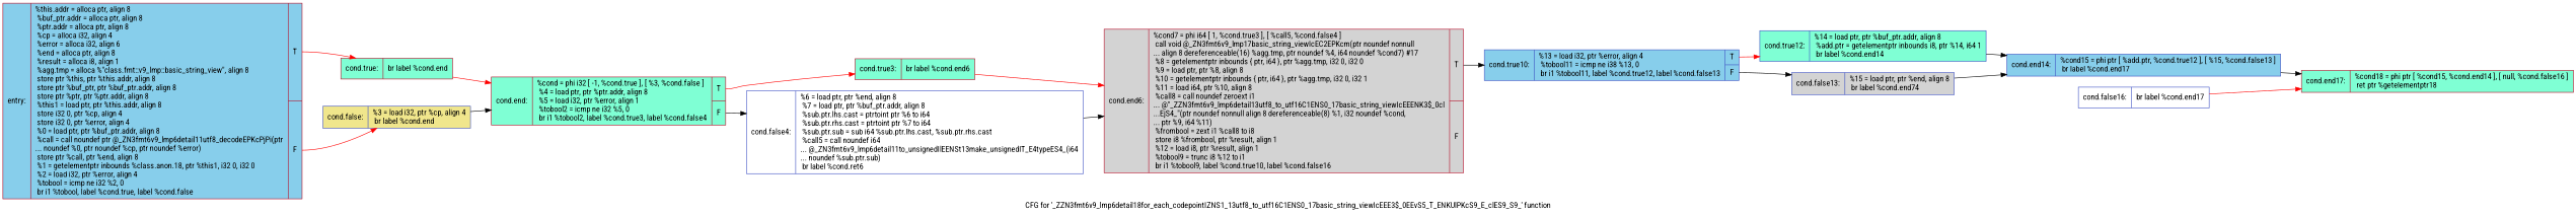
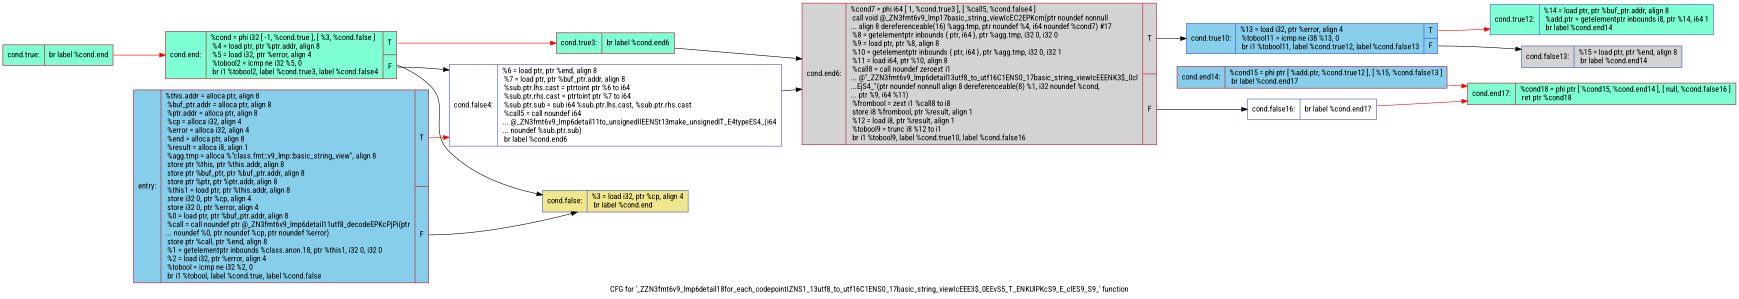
  digraph {
    fontname="Roboto Condensed"
    label="CFG for '_ZZN3fmt6v9_lmp6detail18for_each_codepointIZNS1_13utf8_to_utf16C1ENS0_17basic_string_viewIcEEE3$_0EEvS5_T_ENKUlPKcS9_E_clES9_S9_' function"
    rankdir=LR
    node [color="#3d50c3ff" fillcolor=aquamarine fontname="Roboto Condensed" shape=record style=filled]
    edge [color=black fontname="Roboto Condensed"]
-   n1 [color="#b70d28ff" fillcolor=skyblue label="{entry:\l|  %this.addr = alloca ptr, align 8\l  %buf_ptr.addr = alloca ptr, align 8\l  %ptr.addr = alloca ptr, align 8\l  %cp = alloca i32, align 4\l  %error = alloca i32, align 6\l  %end = alloca ptr, align 8\l  %result = alloca i8, align 1\l  %agg.tmp = alloca %\"class.fmt::v9_lmp::basic_string_view\", align 8\l  store ptr %this, ptr %this.addr, align 8\l  store ptr %buf_ptr, ptr %buf_ptr.addr, align 8\l  store ptr %ptr, ptr %ptr.addr, align 8\l  %this1 = load ptr, ptr %this.addr, align 8\l  store i32 0, ptr %cp, align 4\l  store i32 0, ptr %error, align 4\l  %0 = load ptr, ptr %buf_ptr.addr, align 8\l  %call = call noundef ptr @_ZN3fmt6v9_lmp6detail11utf8_decodeEPKcPjPi(ptr\l... noundef %0, ptr noundef %cp, ptr noundef %error)\l  store ptr %call, ptr %end, align 8\l  %1 = getelementptr inbounds %class.anon.18, ptr %this1, i32 0, i32 0\l  %2 = load i32, ptr %error, align 4\l  %tobool = icmp ne i32 %2, 0\l  br i1 %tobool, label %cond.true, label %cond.false\l|{<s0>T|<s1>F}}"]
+   n1 [color="#b70d28ff" fillcolor=skyblue label="{entry:\l|  %this.addr = alloca ptr, align 8\l  %buf_ptr.addr = alloca ptr, align 8\l  %ptr.addr = alloca ptr, align 8\l  %cp = alloca i32, align 4\l  %error = alloca i32, align 4\l  %end = alloca ptr, align 8\l  %result = alloca i8, align 1\l  %agg.tmp = alloca %\"class.fmt::v9_lmp::basic_string_view\", align 8\l  store ptr %this, ptr %this.addr, align 8\l  store ptr %buf_ptr, ptr %buf_ptr.addr, align 8\l  store ptr %ptr, ptr %ptr.addr, align 8\l  %this1 = load ptr, ptr %this.addr, align 8\l  store i32 0, ptr %cp, align 4\l  store i32 0, ptr %error, align 4\l  %0 = load ptr, ptr %buf_ptr.addr, align 8\l  %call = call noundef ptr @_ZN3fmt6v9_lmp6detail11utf8_decodeEPKcPjPi(ptr\l... noundef %0, ptr noundef %cp, ptr noundef %error)\l  store ptr %call, ptr %end, align 8\l  %1 = getelementptr inbounds %class.anon.18, ptr %this1, i32 0, i32 0\l  %2 = load i32, ptr %error, align 4\l  %tobool = icmp ne i32 %2, 0\l  br i1 %tobool, label %cond.true, label %cond.false\l|{<s0>T|<s1>F}}"]
    n2 [color="#b70d28ff" label="{cond.true:\l|  br label %cond.end\l}"]
    n3 [fillcolor=khaki label="{cond.false:\l|  %3 = load i32, ptr %cp, align 4\l  br label %cond.end\l}"]
-   n4 [color="#b70d28ff" label="{cond.end:\l|  %cond = phi i32 [ -1, %cond.true ], [ %3, %cond.false ]\l  %4 = load ptr, ptr %ptr.addr, align 8\l  %5 = load i32, ptr %error, align 1\l  %tobool2 = icmp ne i32 %5, 0\l  br i1 %tobool2, label %cond.true3, label %cond.false4\l|{<s0>T|<s1>F}}"]
+   n4 [color="#b70d28ff" label="{cond.end:\l|  %cond = phi i32 [ -1, %cond.true ], [ %3, %cond.false ]\l  %4 = load ptr, ptr %ptr.addr, align 8\l  %5 = load i32, ptr %error, align 4\l  %tobool2 = icmp ne i32 %5, 0\l  br i1 %tobool2, label %cond.true3, label %cond.false4\l|{<s0>T|<s1>F}}"]
    n5 [color="#b70d28ff" label="{cond.true3:\l|  br label %cond.end6\l}"]
-   n6 [fillcolor=white label="{cond.false4:\l|  %6 = load ptr, ptr %end, align 8\l  %7 = load ptr, ptr %buf_ptr.addr, align 8\l  %sub.ptr.lhs.cast = ptrtoint ptr %6 to i64\l  %sub.ptr.rhs.cast = ptrtoint ptr %7 to i64\l  %sub.ptr.sub = sub i64 %sub.ptr.lhs.cast, %sub.ptr.rhs.cast\l  %call5 = call noundef i64\l... @_ZN3fmt6v9_lmp6detail11to_unsignedIlEENSt13make_unsignedIT_E4typeES4_(i64\l... noundef %sub.ptr.sub)\l  br label %cond.ret6\l}"]
+   n6 [fillcolor=white label="{cond.false4:\l|  %6 = load ptr, ptr %end, align 8\l  %7 = load ptr, ptr %buf_ptr.addr, align 8\l  %sub.ptr.lhs.cast = ptrtoint ptr %6 to i64\l  %sub.ptr.rhs.cast = ptrtoint ptr %7 to i64\l  %sub.ptr.sub = sub i64 %sub.ptr.lhs.cast, %sub.ptr.rhs.cast\l  %call5 = call noundef i64\l... @_ZN3fmt6v9_lmp6detail11to_unsignedIlEENSt13make_unsignedIT_E4typeES4_(i64\l... noundef %sub.ptr.sub)\l  br label %cond.end6\l}"]
    n7 [color="#b70d28ff" fillcolor=lightgrey label="{cond.end6:\l|  %cond7 = phi i64 [ 1, %cond.true3 ], [ %call5, %cond.false4 ]\l  call void @_ZN3fmt6v9_lmp17basic_string_viewIcEC2EPKcm(ptr noundef nonnull\l... align 8 dereferenceable(16) %agg.tmp, ptr noundef %4, i64 noundef %cond7) #17\l  %8 = getelementptr inbounds \{ ptr, i64 \}, ptr %agg.tmp, i32 0, i32 0\l  %9 = load ptr, ptr %8, align 8\l  %10 = getelementptr inbounds \{ ptr, i64 \}, ptr %agg.tmp, i32 0, i32 1\l  %11 = load i64, ptr %10, align 8\l  %call8 = call noundef zeroext i1\l... @\"_ZZN3fmt6v9_lmp6detail13utf8_to_utf16C1ENS0_17basic_string_viewIcEEENK3$_0cl\l...EjS4_\"(ptr noundef nonnull align 8 dereferenceable(8) %1, i32 noundef %cond,\l... ptr %9, i64 %11)\l  %frombool = zext i1 %call8 to i8\l  store i8 %frombool, ptr %result, align 1\l  %12 = load i8, ptr %result, align 1\l  %tobool9 = trunc i8 %12 to i1\l  br i1 %tobool9, label %cond.true10, label %cond.false16\l|{<s0>T|<s1>F}}"]
    n8 [fillcolor=skyblue label="{cond.true10:\l|  %13 = load i32, ptr %error, align 4\l  %tobool11 = icmp ne i38 %13, 0\l  br i1 %tobool11, label %cond.true12, label %cond.false13\l|{<s0>T|<s1>F}}"]
    n9 [fillcolor=white label="{cond.false16:\l|  br label %cond.end17\l}"]
    n10 [label="{cond.true12:\l|  %14 = load ptr, ptr %buf_ptr.addr, align 8\l  %add.ptr = getelementptr inbounds i8, ptr %14, i64 1\l  br label %cond.end14\l}"]
-   n11 [fillcolor=lightgrey label="{cond.false13:\l|  %15 = load ptr, ptr %end, align 8\l  br label %cond.end74\l}"]
-   n12 [color="#b70d28ff" label="{cond.end17:\l|  %cond18 = phi ptr [ %cond15, %cond.end14 ], [ null, %cond.false16 ]\l  ret ptr %getelementptr18\l}"]
-   n13 [fillcolor=skyblue label="{cond.end14:\l|  %cond15 = phi ptr [ %add.ptr, %cond.true12 ], [ %15, %cond.false13 ]\l  br label %cond.end17\l}"]
-   n1 -> n2 [color=red tailport=s0]
-   n1 -> n3 [color=red tailport=s1]
+   n11 [fillcolor=lightgrey label="{cond.false13:\l|  %15 = load ptr, ptr %end, align 8\l  br label %cond.end14\l}"]
+   n12 [color="#b70d28ff" label="{cond.end17:\l|  %cond18 = phi ptr [ %cond15, %cond.end14 ], [ null, %cond.false16 ]\l  ret ptr %cond18\l}"]
+   n13 [color="#b70d28ff" fillcolor=skyblue label="{cond.end14:\l|  %cond15 = phi ptr [ %add.ptr, %cond.true12 ], [ %15, %cond.false13 ]\l  br label %cond.end17\l}"]
+   n1 -> n6 [color=red tailport=s0]
+   n1 -> n3 [tailport=s1]
    n2 -> n4 [color=red]
-   n3 -> n4
+   n4 -> n3
    n4 -> n5 [color=red tailport=s0]
    n4 -> n6 [tailport=s1]
-   n5 -> n7 [color=red]
+   n5 -> n7
    n6 -> n7
    n7 -> n8 [tailport=s0]
+   n7 -> n9 [tailport=s1]
    n8 -> n10 [color=red tailport=s0]
    n8 -> n11 [tailport=s1]
    n9 -> n12 [color=red]
-   n10 -> n13
-   n11 -> n13
-   n13 -> n12
+   n13 -> n12 [color=red]
  }
